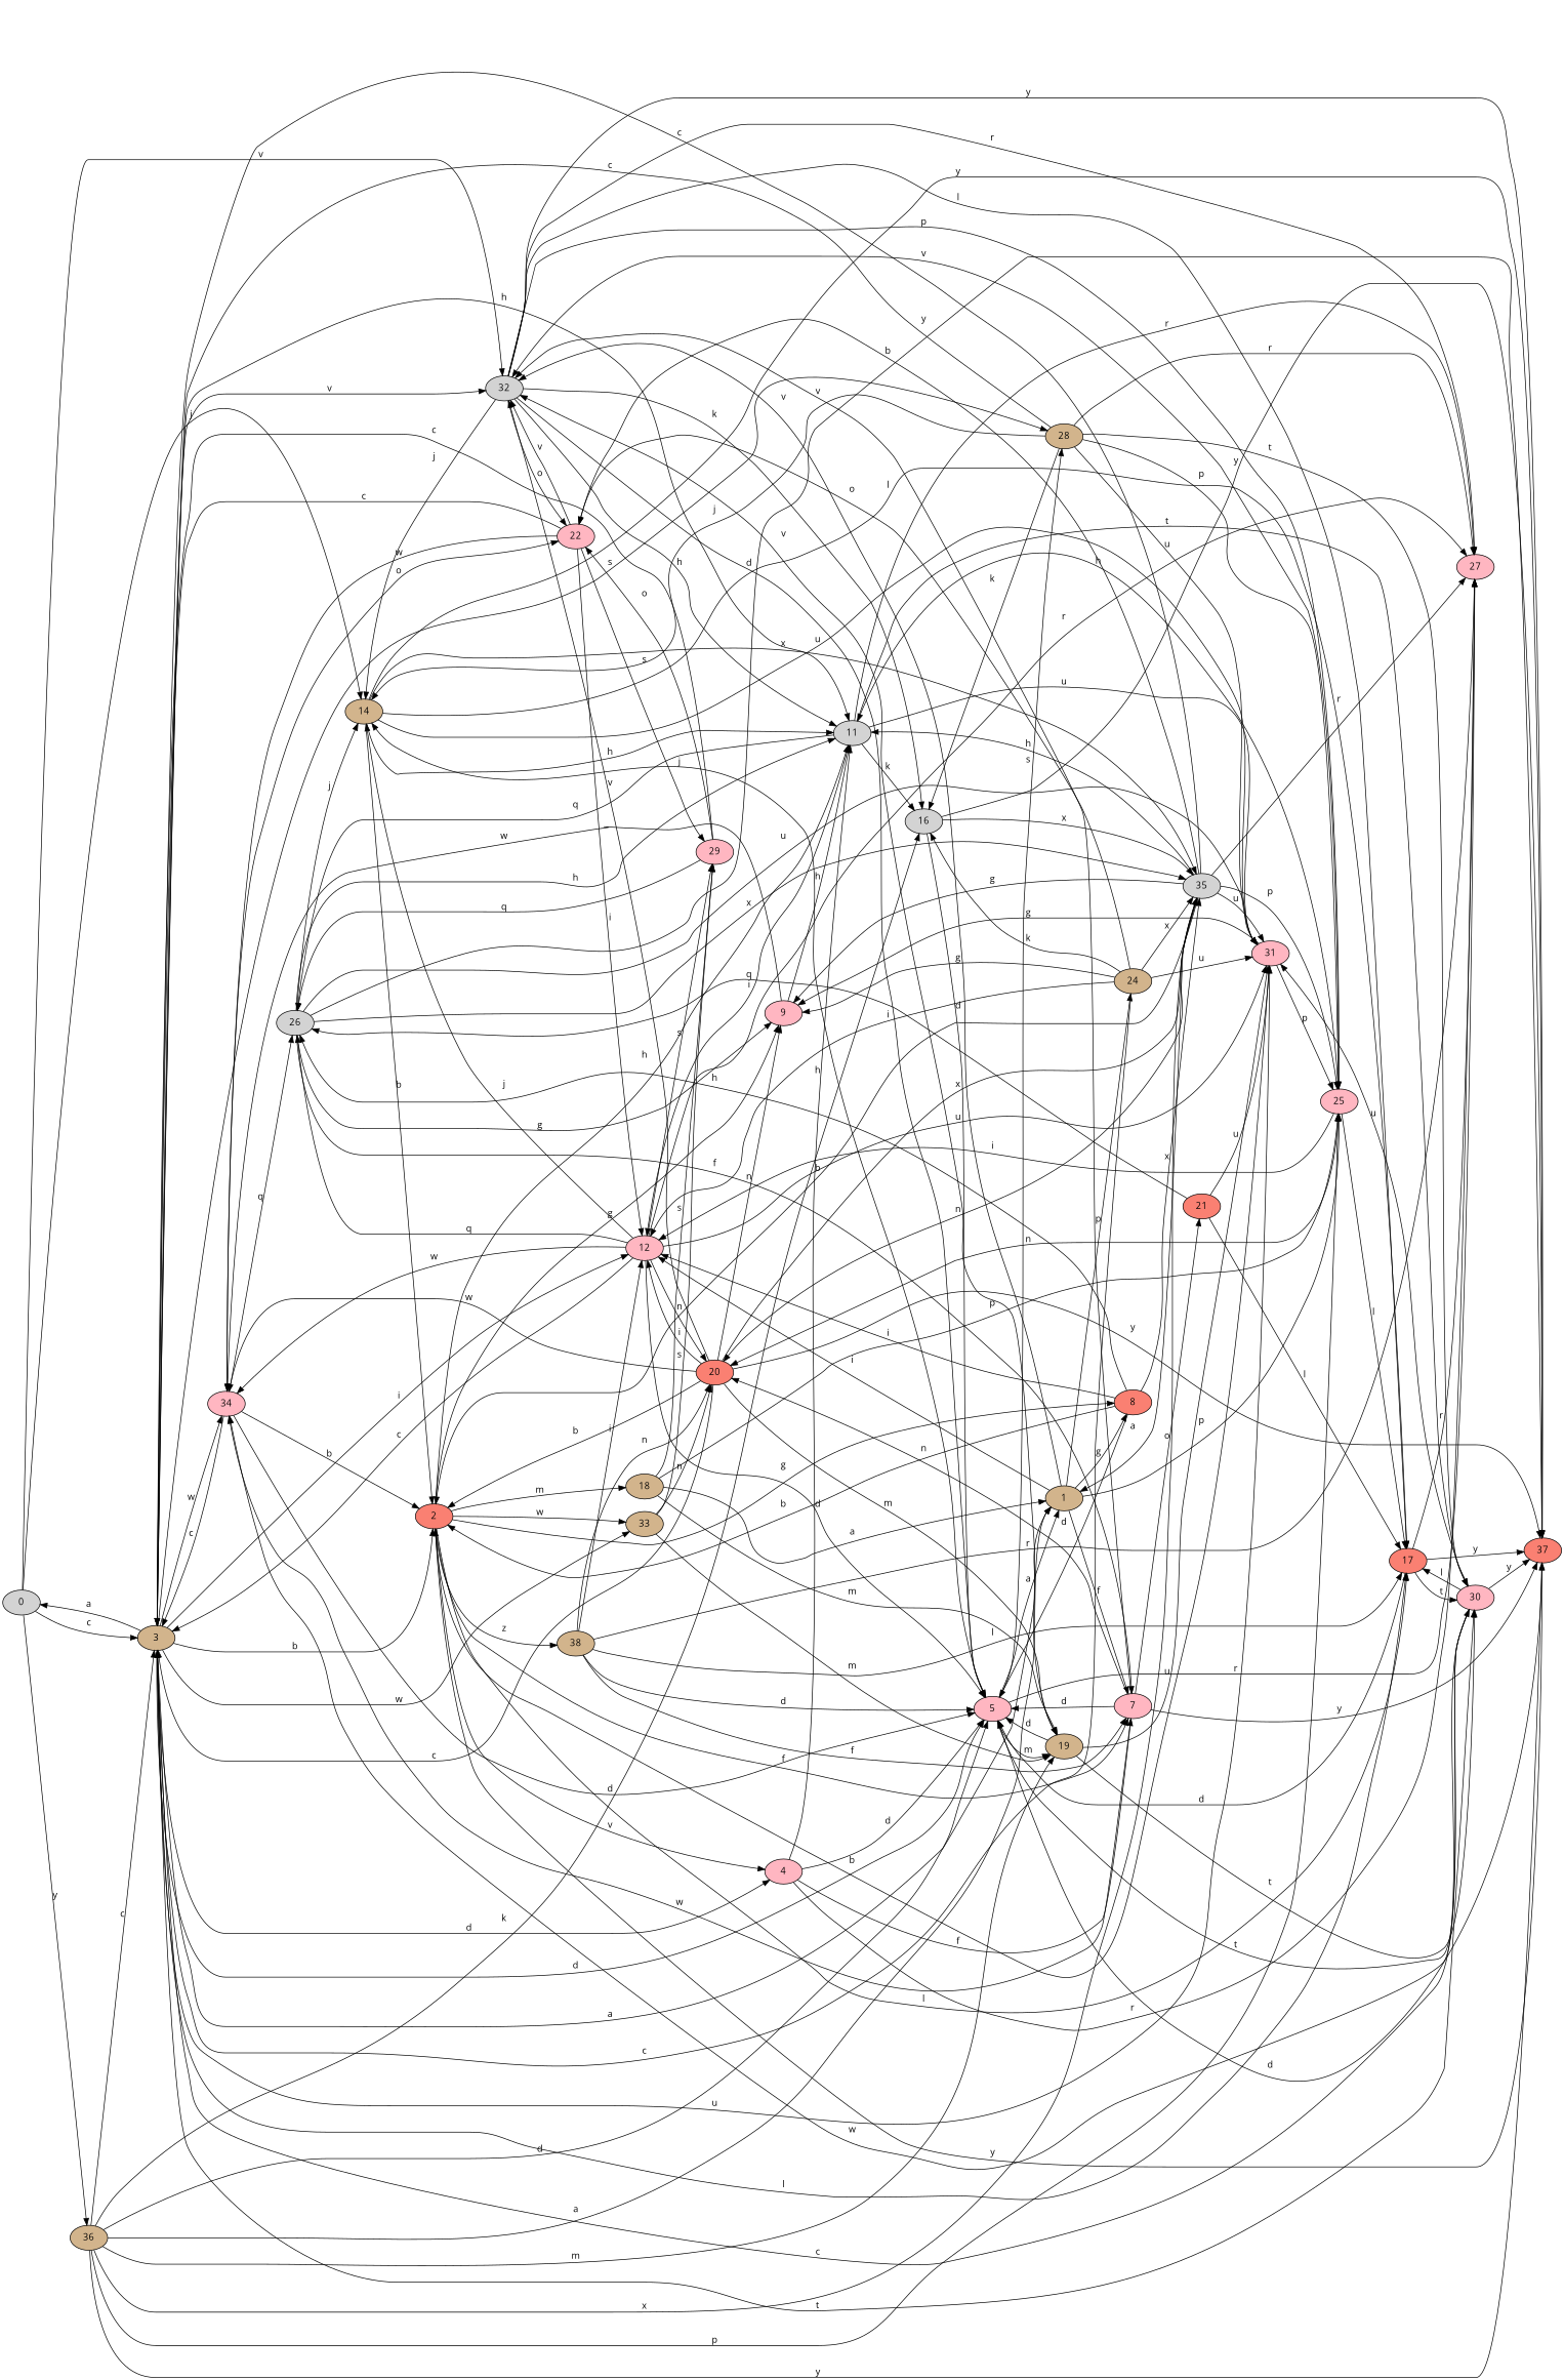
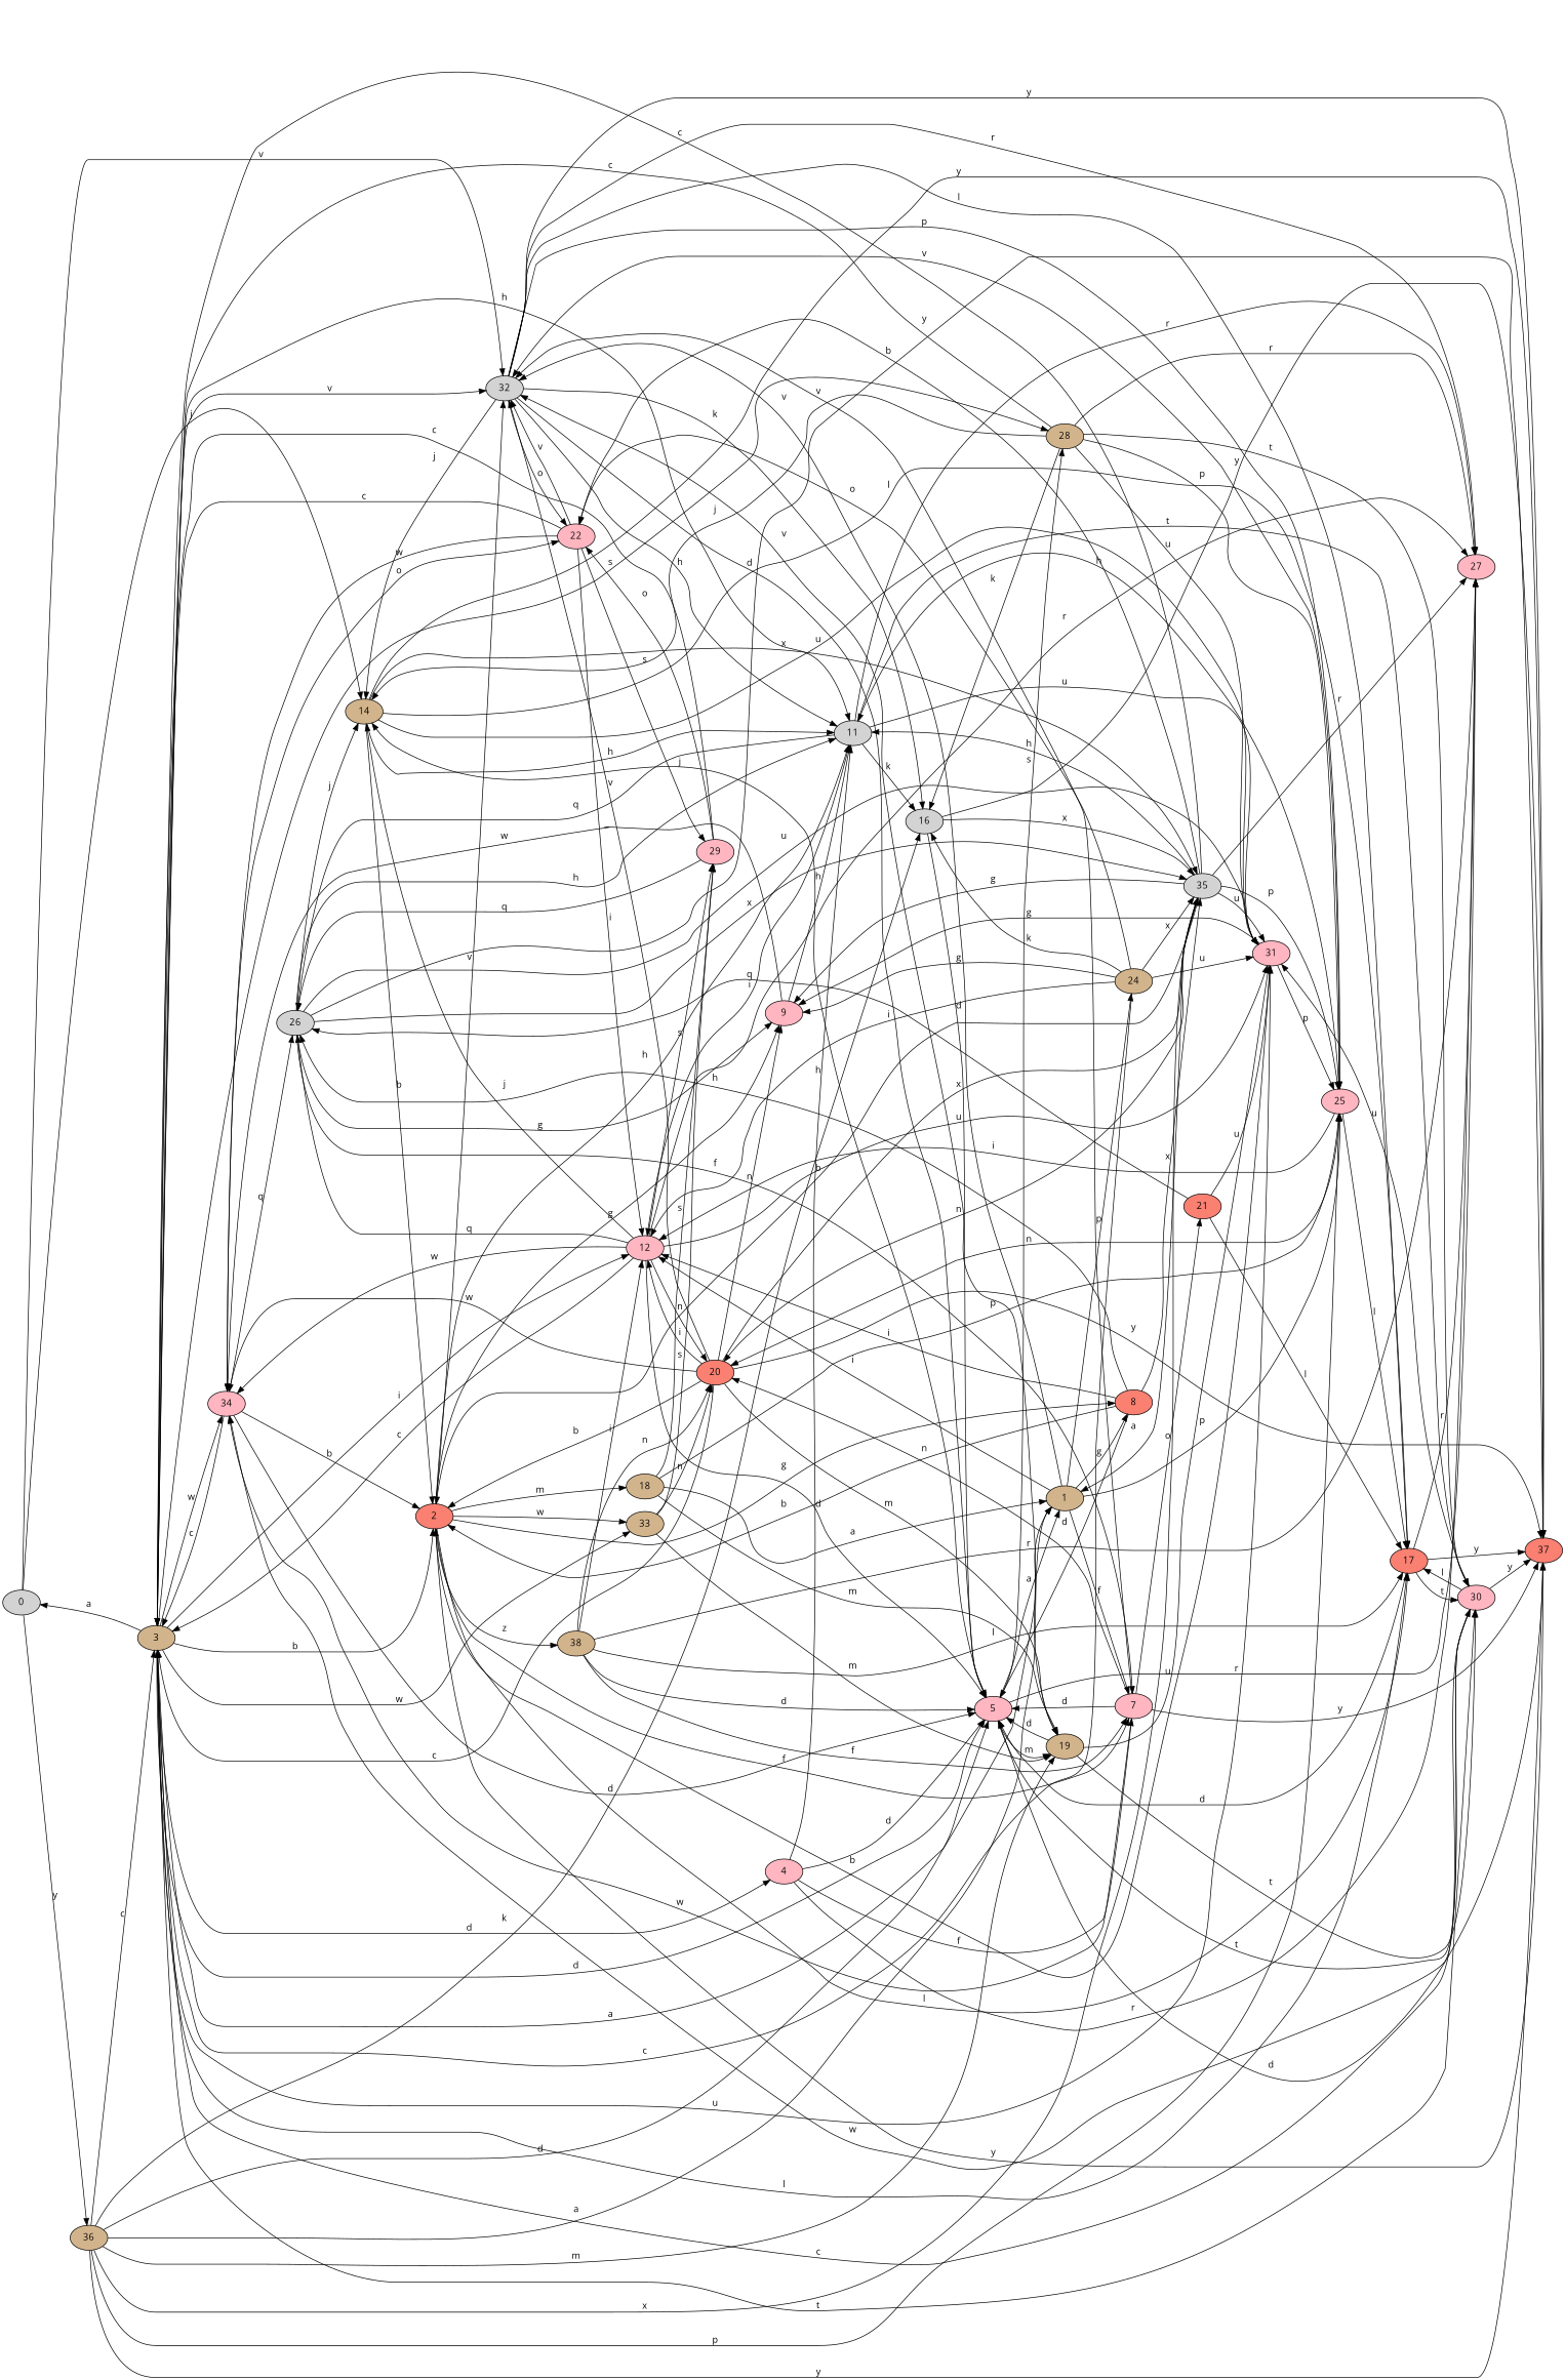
  strict digraph {
    fontname="Open Sans"
    rankdir=LR
    node [fillcolor=lightpink fontname="Open Sans" style=filled]
    edge [fontname="Open Sans"]
    0 [fillcolor=lightgrey]
    3 [fillcolor=tan]
    14 [fillcolor=tan]
    32 [fillcolor=lightgrey]
    36 [fillcolor=tan]
    1 [fillcolor=tan]
    12
    2 [fillcolor=salmon]
    11 [fillcolor=lightgrey]
    17 [fillcolor=salmon]
    33 [fillcolor=tan]
    4
    5
    28 [fillcolor=tan]
    30
    31
    34
    37 [fillcolor=salmon]
    35 [fillcolor=lightgrey]
    25
    27
    16 [fillcolor=lightgrey]
    22
    19 [fillcolor=tan]
    7
    8 [fillcolor=salmon]
    24 [fillcolor=tan]
    20 [fillcolor=salmon]
    21 [fillcolor=salmon]
    26 [fillcolor=lightgrey]
    29
    9
    18 [fillcolor=tan]
    38 [fillcolor=tan]
-   0 -> 3 [label=c]
    0 -> 14 [label=j]
    0 -> 32 [label=v]
    0 -> 36 [label=y]
    3 -> 0 [label=a]
    3 -> 32 [label=v]
    3 -> 1 [label=a]
    3 -> 12 [label=i]
    3 -> 2 [label=b]
    3 -> 11 [label=h]
    3 -> 17 [label=l]
    3 -> 33 [label=w]
    3 -> 4 [label=d]
    3 -> 5 [label=d]
    3 -> 28 [label=s]
    3 -> 30 [label=t]
    3 -> 31 [label=u]
    3 -> 34 [label=w]
    14 -> 2 [label=b]
    14 -> 11 [label=h]
    14 -> 17 [label=l]
    14 -> 31 [label=u]
    14 -> 37 [label=y]
    14 -> 35 [label=x]
    32 -> 14 [label=j]
    32 -> 11 [label=h]
    32 -> 17 [label=l]
    32 -> 5 [label=d]
    32 -> 37 [label=y]
    32 -> 25 [label=p]
    32 -> 27 [label=r]
    32 -> 16 [label=k]
    32 -> 22 [label=o]
    36 -> 3 [label=c]
    36 -> 1 [label=a]
    36 -> 5 [label=d]
    36 -> 37 [label=y]
    36 -> 35 [label=x]
    36 -> 25 [label=p]
    36 -> 16 [label=k]
    36 -> 19 [label=m]
    1 -> 32 [label=v]
    1 -> 12 [label=i]
    1 -> 25 [label=p]
    1 -> 7 [label=f]
    1 -> 8 [label=g]
    1 -> 24 [label=p]
    12 -> 3 [label=c]
    12 -> 14 [label=j]
    12 -> 5 [label=d]
    12 -> 31 [label=u]
    12 -> 34 [label=w]
    12 -> 27 [label=r]
    12 -> 20 [label=n]
    12 -> 26 [label=q]
    12 -> 29 [label=s]
-   2 -> 4 [label=v]
+   2 -> 32 [label=v]
    2 -> 11 [label=h]
    2 -> 17 [label=l]
    2 -> 33 [label=w]
    2 -> 37 [label=y]
    2 -> 7 [label=f]
    2 -> 8 [label=g]
    2 -> 9 [label=g]
    2 -> 18 [label=m]
    2 -> 38 [label=z]
    11 -> 12 [label=i]
    11 -> 30 [label=t]
    11 -> 31 [label=u]
    11 -> 27 [label=r]
    11 -> 16 [label=k]
    11 -> 26 [label=q]
    17 -> 5 [label=d]
    17 -> 30 [label=t]
    17 -> 37 [label=y]
    17 -> 27 [label=r]
    33 -> 19 [label=m]
    33 -> 20 [label=n]
    33 -> 29 [label=s]
    4 -> 11 [label=h]
    4 -> 5 [label=d]
    4 -> 27 [label=r]
    4 -> 7 [label=f]
    5 -> 14 [label=j]
    5 -> 1 [label=a]
    5 -> 28 [label=s]
    5 -> 30 [label=t]
    5 -> 27 [label=r]
    5 -> 19 [label=m]
    28 -> 3 [label=c]
    28 -> 14 [label=j]
    28 -> 30 [label=t]
    28 -> 31 [label=u]
    28 -> 25 [label=p]
    28 -> 27 [label=r]
    28 -> 16 [label=k]
    30 -> 3 [label=c]
    30 -> 17 [label=l]
    30 -> 31 [label=u]
    30 -> 34 [label=w]
    30 -> 37 [label=y]
    31 -> 2 [label=b]
    31 -> 25 [label=p]
    31 -> 9 [label=g]
    34 -> 3 [label=c]
    34 -> 2 [label=b]
    34 -> 5 [label=d]
    34 -> 22 [label=o]
    34 -> 26 [label=q]
    37 -> 5 [label=d]
    35 -> 3 [label=c]
    35 -> 1 [label=a]
    35 -> 2 [label=b]
    35 -> 11 [label=h]
    35 -> 31 [label=u]
    35 -> 25 [label=p]
    35 -> 27 [label=r]
    35 -> 22 [label=b]
    35 -> 20 [label=n]
    35 -> 9 [label=g]
    25 -> 32 [label=v]
    25 -> 12 [label=i]
    25 -> 11 [label=h]
    25 -> 17 [label=l]
    25 -> 20 [label=n]
    16 -> 5 [label=d]
    16 -> 37 [label=y]
    16 -> 35 [label=x]
    22 -> 3 [label=c]
    22 -> 32 [label=v]
    22 -> 12 [label=i]
    22 -> 34 [label=w]
    22 -> 29 [label=s]
    19 -> 32 [label=v]
    19 -> 5 [label=d]
    19 -> 30 [label=t]
    19 -> 31 [label=u]
    7 -> 32 [label=v]
    7 -> 5 [label=d]
    7 -> 34 [label=w]
    7 -> 37 [label=y]
    7 -> 20 [label=n]
    7 -> 21 [label=o]
    8 -> 12 [label=i]
    8 -> 2 [label=b]
    8 -> 5 [label=d]
    8 -> 35 [label=x]
    8 -> 26 [label=h]
    24 -> 3 [label=c]
    24 -> 12 [label=i]
    24 -> 31 [label=u]
    24 -> 35 [label=x]
    24 -> 16 [label=k]
    24 -> 22 [label=o]
    24 -> 9 [label=g]
    20 -> 3 [label=c]
    20 -> 32 [label=v]
    20 -> 12 [label=i]
    20 -> 2 [label=b]
    20 -> 34 [label=w]
    20 -> 37 [label=y]
    20 -> 35 [label=x]
    20 -> 19 [label=m]
    20 -> 9 [label=n]
    21 -> 17 [label=l]
    21 -> 31 [label=u]
    21 -> 26 [label=q]
    26 -> 14 [label=j]
    26 -> 11 [label=h]
    26 -> 31 [label=u]
    26 -> 37 [label=y]
    26 -> 35 [label=x]
    26 -> 7 [label=f]
    26 -> 9 [label=g]
    29 -> 3 [label=c]
    29 -> 22 [label=o]
    29 -> 26 [label=q]
    9 -> 11 [label=h]
    9 -> 34 [label=w]
    18 -> 1 [label=a]
    18 -> 25 [label=p]
    18 -> 19 [label=m]
    18 -> 29 [label=s]
    38 -> 12 [label=i]
    38 -> 17 [label=l]
    38 -> 5 [label=d]
    38 -> 27 [label=r]
    38 -> 7 [label=f]
    38 -> 20 [label=n]
  }
